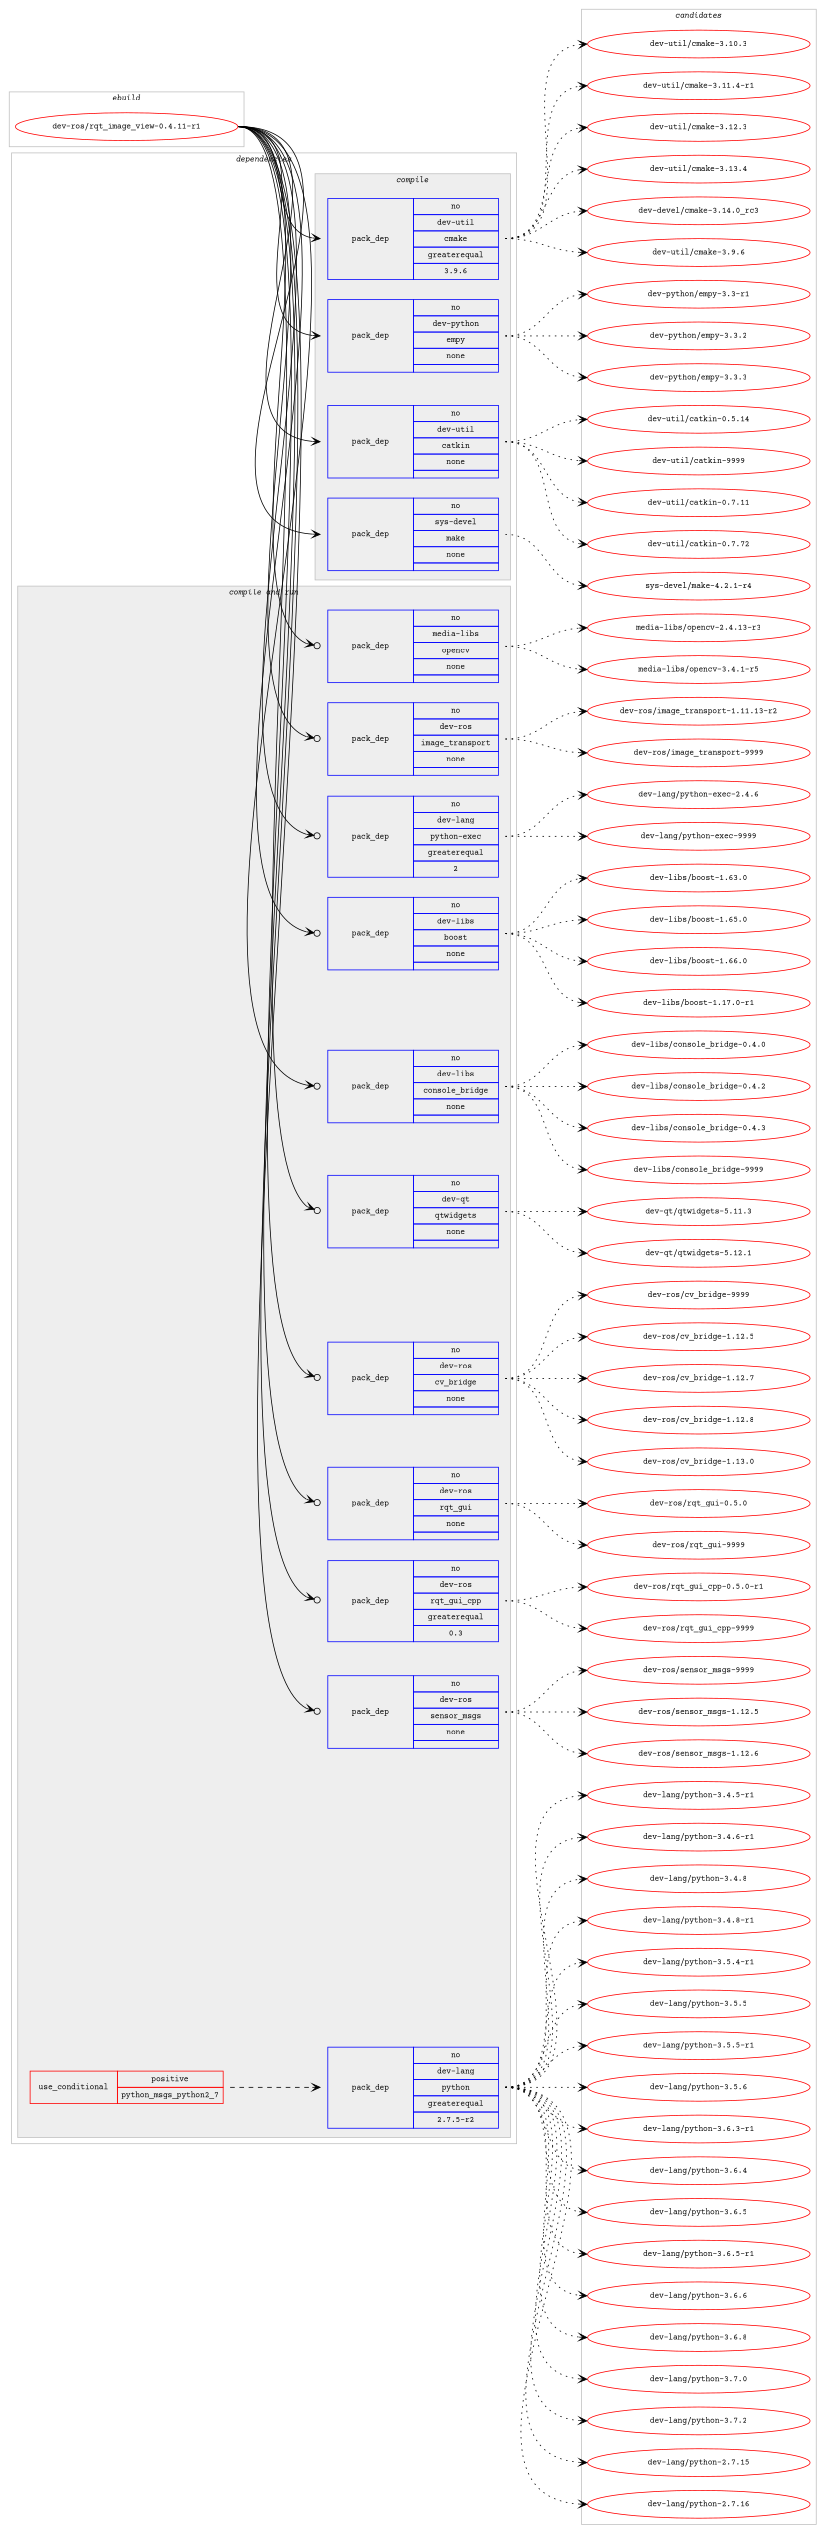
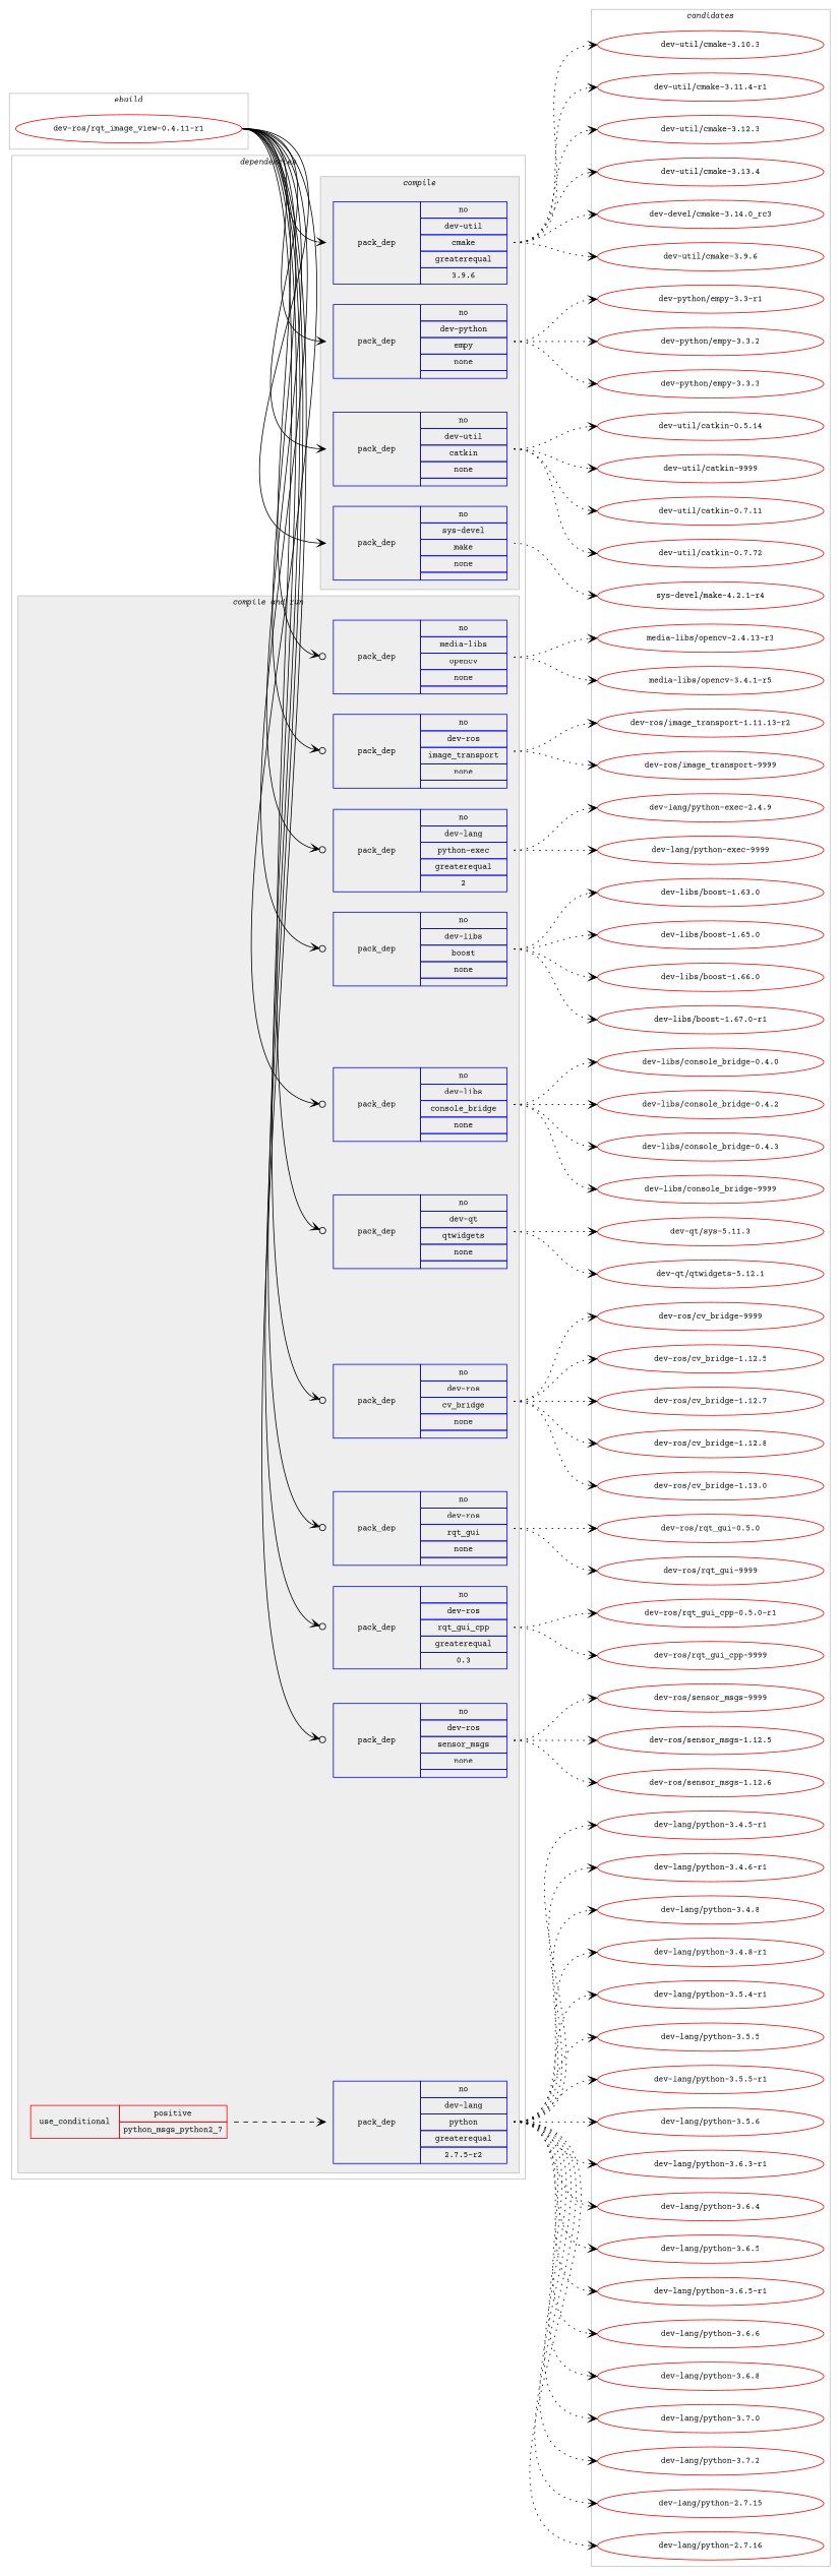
  digraph {
    compound=true
    concentrate=true
    fontname="Courier Prime"
    fontsize=10
    newrank=true
    rankdir=LR
    ranksep=1.5
    node [color=red fontname="Courier Prime" fontsize=10]
    edge [arrowhead=vee fontname="Courier Prime" headport=w style=dotted tailport=e weight=100]
    n1 [label="dev-ros/rqt_image_view-0.4.11-r1" width=4]
    n2 [color=blue label=<<TABLE BORDER="0" CELLBORDER="1" CELLSPACING="0" CELLPADDING="4" WIDTH="220"><TR><TD ROWSPAN="6" CELLPADDING="30">pack_dep</TD></TR><TR><TD WIDTH="110">no</TD></TR><TR><TD>dev-util</TD></TR><TR><TD>cmake</TD></TR><TR><TD>greaterequal</TD></TR><TR><TD>3.9.6</TD></TR></TABLE>> shape=none]
    n3 [color=blue label=<<TABLE BORDER="0" CELLBORDER="1" CELLSPACING="0" CELLPADDING="4" WIDTH="220"><TR><TD ROWSPAN="6" CELLPADDING="30">pack_dep</TD></TR><TR><TD WIDTH="110">no</TD></TR><TR><TD>dev-python</TD></TR><TR><TD>empy</TD></TR><TR><TD>none</TD></TR><TR><TD></TD></TR></TABLE>> shape=none]
    n4 [color=blue label=<<TABLE BORDER="0" CELLBORDER="1" CELLSPACING="0" CELLPADDING="4" WIDTH="220"><TR><TD ROWSPAN="6" CELLPADDING="30">pack_dep</TD></TR><TR><TD WIDTH="110">no</TD></TR><TR><TD>dev-util</TD></TR><TR><TD>catkin</TD></TR><TR><TD>none</TD></TR><TR><TD></TD></TR></TABLE>> shape=none]
    n5 [color=blue label=<<TABLE BORDER="0" CELLBORDER="1" CELLSPACING="0" CELLPADDING="4" WIDTH="220"><TR><TD ROWSPAN="6" CELLPADDING="30">pack_dep</TD></TR><TR><TD WIDTH="110">no</TD></TR><TR><TD>sys-devel</TD></TR><TR><TD>make</TD></TR><TR><TD>none</TD></TR><TR><TD></TD></TR></TABLE>> shape=none]
    n6 [color=blue label=<<TABLE BORDER="0" CELLBORDER="1" CELLSPACING="0" CELLPADDING="4" WIDTH="220"><TR><TD ROWSPAN="6" CELLPADDING="30">pack_dep</TD></TR><TR><TD WIDTH="110">no</TD></TR><TR><TD>dev-lang</TD></TR><TR><TD>python</TD></TR><TR><TD>greaterequal</TD></TR><TR><TD>2.7.5-r2</TD></TR></TABLE>> shape=none]
    n7 [label=<<TABLE BORDER="0" CELLBORDER="1" CELLSPACING="0" CELLPADDING="4"><TR><TD ROWSPAN="3" CELLPADDING="10">use_conditional</TD></TR><TR><TD>positive</TD></TR><TR><TD>python_msgs_python2_7</TD></TR></TABLE>> shape=none]
    n8 [color=blue label=<<TABLE BORDER="0" CELLBORDER="1" CELLSPACING="0" CELLPADDING="4" WIDTH="220"><TR><TD ROWSPAN="6" CELLPADDING="30">pack_dep</TD></TR><TR><TD WIDTH="110">no</TD></TR><TR><TD>dev-ros</TD></TR><TR><TD>image_transport</TD></TR><TR><TD>none</TD></TR><TR><TD></TD></TR></TABLE>> shape=none]
    n9 [color=blue label=<<TABLE BORDER="0" CELLBORDER="1" CELLSPACING="0" CELLPADDING="4" WIDTH="220"><TR><TD ROWSPAN="6" CELLPADDING="30">pack_dep</TD></TR><TR><TD WIDTH="110">no</TD></TR><TR><TD>dev-lang</TD></TR><TR><TD>python-exec</TD></TR><TR><TD>greaterequal</TD></TR><TR><TD>2</TD></TR></TABLE>> shape=none]
    n10 [color=blue label=<<TABLE BORDER="0" CELLBORDER="1" CELLSPACING="0" CELLPADDING="4" WIDTH="220"><TR><TD ROWSPAN="6" CELLPADDING="30">pack_dep</TD></TR><TR><TD WIDTH="110">no</TD></TR><TR><TD>dev-libs</TD></TR><TR><TD>boost</TD></TR><TR><TD>none</TD></TR><TR><TD></TD></TR></TABLE>> shape=none]
    n11 [color=blue label=<<TABLE BORDER="0" CELLBORDER="1" CELLSPACING="0" CELLPADDING="4" WIDTH="220"><TR><TD ROWSPAN="6" CELLPADDING="30">pack_dep</TD></TR><TR><TD WIDTH="110">no</TD></TR><TR><TD>dev-libs</TD></TR><TR><TD>console_bridge</TD></TR><TR><TD>none</TD></TR><TR><TD></TD></TR></TABLE>> shape=none]
    n12 [color=blue label=<<TABLE BORDER="0" CELLBORDER="1" CELLSPACING="0" CELLPADDING="4" WIDTH="220"><TR><TD ROWSPAN="6" CELLPADDING="30">pack_dep</TD></TR><TR><TD WIDTH="110">no</TD></TR><TR><TD>dev-qt</TD></TR><TR><TD>qtwidgets</TD></TR><TR><TD>none</TD></TR><TR><TD></TD></TR></TABLE>> shape=none]
    n13 [color=blue label=<<TABLE BORDER="0" CELLBORDER="1" CELLSPACING="0" CELLPADDING="4" WIDTH="220"><TR><TD ROWSPAN="6" CELLPADDING="30">pack_dep</TD></TR><TR><TD WIDTH="110">no</TD></TR><TR><TD>dev-ros</TD></TR><TR><TD>cv_bridge</TD></TR><TR><TD>none</TD></TR><TR><TD></TD></TR></TABLE>> shape=none]
    n14 [color=blue label=<<TABLE BORDER="0" CELLBORDER="1" CELLSPACING="0" CELLPADDING="4" WIDTH="220"><TR><TD ROWSPAN="6" CELLPADDING="30">pack_dep</TD></TR><TR><TD WIDTH="110">no</TD></TR><TR><TD>dev-ros</TD></TR><TR><TD>rqt_gui</TD></TR><TR><TD>none</TD></TR><TR><TD></TD></TR></TABLE>> shape=none]
    n15 [color=blue label=<<TABLE BORDER="0" CELLBORDER="1" CELLSPACING="0" CELLPADDING="4" WIDTH="220"><TR><TD ROWSPAN="6" CELLPADDING="30">pack_dep</TD></TR><TR><TD WIDTH="110">no</TD></TR><TR><TD>dev-ros</TD></TR><TR><TD>rqt_gui_cpp</TD></TR><TR><TD>greaterequal</TD></TR><TR><TD>0.3</TD></TR></TABLE>> shape=none]
    n16 [color=blue label=<<TABLE BORDER="0" CELLBORDER="1" CELLSPACING="0" CELLPADDING="4" WIDTH="220"><TR><TD ROWSPAN="6" CELLPADDING="30">pack_dep</TD></TR><TR><TD WIDTH="110">no</TD></TR><TR><TD>dev-ros</TD></TR><TR><TD>sensor_msgs</TD></TR><TR><TD>none</TD></TR><TR><TD></TD></TR></TABLE>> shape=none]
    n17 [color=blue label=<<TABLE BORDER="0" CELLBORDER="1" CELLSPACING="0" CELLPADDING="4" WIDTH="220"><TR><TD ROWSPAN="6" CELLPADDING="30">pack_dep</TD></TR><TR><TD WIDTH="110">no</TD></TR><TR><TD>media-libs</TD></TR><TR><TD>opencv</TD></TR><TR><TD>none</TD></TR><TR><TD></TD></TR></TABLE>> shape=none]
    n18 [label="dev-python/empy-3.3-r1" width=4]
    n19 [label="dev-python/empy-3.3.2" width=4]
    n20 [label="dev-python/empy-3.3.3" width=4]
    n21 [label="dev-util/catkin-0.7.11" width=4]
    n22 [label="dev-util/catkin-0.7.72" width=4]
    n23 [label="dev-util/catkin-0.5.14" width=4]
    n24 [label="dev-util/catkin-9999" width=4]
    n25 [label="dev-ros/rqt_gui-0.5.0" width=4]
    n26 [label="dev-ros/rqt_gui-9999" width=4]
    n27 [label="dev-util/cmake-3.10.3" width=4]
    n28 [label="dev-util/cmake-3.11.4-r1" width=4]
    n29 [label="dev-util/cmake-3.12.3" width=4]
    n30 [label="dev-util/cmake-3.13.4" width=4]
    n31 [label="dev-devel/cmake-3.14.0_rc3" width=4]
    n32 [label="dev-util/cmake-3.9.6" width=4]
    n33 [label="sys-devel/make-4.2.1-r4" width=4]
    n34 [label="dev-lang/python-2.7.15" width=4]
    n35 [label="dev-lang/python-2.7.16" width=4]
    n36 [label="dev-lang/python-3.4.5-r1" width=4]
    n37 [label="dev-lang/python-3.4.6-r1" width=4]
    n38 [label="dev-lang/python-3.4.8" width=4]
    n39 [label="dev-lang/python-3.4.8-r1" width=4]
    n40 [label="dev-lang/python-3.5.4-r1" width=4]
    n41 [label="dev-lang/python-3.5.5" width=4]
    n42 [label="dev-lang/python-3.5.5-r1" width=4]
    n43 [label="dev-lang/python-3.5.6" width=4]
    n44 [label="dev-lang/python-3.6.3-r1" width=4]
    n45 [label="dev-lang/python-3.6.4" width=4]
    n46 [label="dev-lang/python-3.6.5" width=4]
    n47 [label="dev-lang/python-3.6.5-r1" width=4]
    n48 [label="dev-lang/python-3.6.6" width=4]
    n49 [label="dev-lang/python-3.6.8" width=4]
    n50 [label="dev-lang/python-3.7.0" width=4]
    n51 [label="dev-lang/python-3.7.2" width=4]
-   n52 [label="dev-lang/python-exec-2.4.6" width=4]
+   n52 [label="dev-lang/python-exec-2.4.9" width=4]
    n53 [label="dev-lang/python-exec-9999" width=4]
    n54 [label="dev-libs/boost-1.63.0" width=4]
    n55 [label="dev-libs/boost-1.65.0" width=4]
    n56 [label="dev-libs/boost-1.66.0" width=4]
-   n57 [label="dev-libs/boost-1.17.0-r1" width=4]
+   n57 [label="dev-libs/boost-1.67.0-r1" width=4]
    n58 [label="dev-libs/console_bridge-0.4.0" width=4]
    n59 [label="dev-libs/console_bridge-0.4.2" width=4]
    n60 [label="dev-libs/console_bridge-0.4.3" width=4]
    n61 [label="dev-libs/console_bridge-9999" width=4]
-   n62 [label="dev-qt/qtwidgets-5.11.3" width=4]
+   n62 [label="dev-qt/sys-5.11.3" width=4]
    n63 [label="dev-qt/qtwidgets-5.12.1" width=4]
    n64 [label="dev-ros/cv_bridge-1.12.5" width=4]
    n65 [label="dev-ros/cv_bridge-1.12.7" width=4]
    n66 [label="dev-ros/cv_bridge-1.12.8" width=4]
    n67 [label="dev-ros/cv_bridge-1.13.0" width=4]
    n68 [label="dev-ros/cv_bridge-9999" width=4]
    n69 [label="dev-ros/image_transport-1.11.13-r2" width=4]
    n70 [label="dev-ros/image_transport-9999" width=4]
    n71 [label="dev-ros/rqt_gui_cpp-0.5.0-r1" width=4]
    n72 [label="dev-ros/rqt_gui_cpp-9999" width=4]
    n73 [label="dev-ros/sensor_msgs-1.12.5" width=4]
    n74 [label="dev-ros/sensor_msgs-1.12.6" width=4]
    n75 [label="dev-ros/sensor_msgs-9999" width=4]
    n76 [label="media-libs/opencv-2.4.13-r3" width=4]
    n77 [label="media-libs/opencv-3.4.1-r5" width=4]
    subgraph cluster_1 {
      color=gray
      label=<<i>ebuild</i>>
      rank=same
      n1
    }
    subgraph cluster_2 {
      color=gray
      label=<<i>dependencies</i>>
      subgraph cluster_3 {
        color=gray
        fillcolor="#eeeeee"
        label=<<i>compile</i>>
        style=filled
        subgraph sub_4 {
          color=gray
          fillcolor="#eeeeee"
          label=<<i>compile</i>>
          style=filled
          n2
        }
        subgraph sub_5 {
          color=gray
          fillcolor="#eeeeee"
          label=<<i>compile</i>>
          style=filled
          n3
        }
        subgraph sub_6 {
          color=gray
          fillcolor="#eeeeee"
          label=<<i>compile</i>>
          style=filled
          n4
        }
        subgraph sub_7 {
          color=gray
          fillcolor="#eeeeee"
          label=<<i>compile</i>>
          style=filled
          n5
        }
      }
      subgraph cluster_8 {
        color=gray
        fillcolor="#eeeeee"
        label=<<i>compile and run</i>>
        style=filled
        subgraph sub_9 {
          color=gray
          fillcolor="#eeeeee"
          label=<<i>compile and run</i>>
          style=filled
          n7
          subgraph sub_10 {
            color=gray
            fillcolor="#eeeeee"
            label=<<i>compile and run</i>>
            style=filled
            n6
          }
        }
        subgraph sub_11 {
          color=gray
          fillcolor="#eeeeee"
          label=<<i>compile and run</i>>
          style=filled
          n8
        }
        subgraph sub_12 {
          color=gray
          fillcolor="#eeeeee"
          label=<<i>compile and run</i>>
          style=filled
          n9
        }
        subgraph sub_13 {
          color=gray
          fillcolor="#eeeeee"
          label=<<i>compile and run</i>>
          style=filled
          n10
        }
        subgraph sub_14 {
          color=gray
          fillcolor="#eeeeee"
          label=<<i>compile and run</i>>
          style=filled
          n11
        }
        subgraph sub_15 {
          color=gray
          fillcolor="#eeeeee"
          label=<<i>compile and run</i>>
          style=filled
          n12
        }
        subgraph sub_16 {
          color=gray
          fillcolor="#eeeeee"
          label=<<i>compile and run</i>>
          style=filled
          n13
        }
        subgraph sub_17 {
          color=gray
          fillcolor="#eeeeee"
          label=<<i>compile and run</i>>
          style=filled
          n14
        }
        subgraph sub_18 {
          color=gray
          fillcolor="#eeeeee"
          label=<<i>compile and run</i>>
          style=filled
          n15
        }
        subgraph sub_19 {
          color=gray
          fillcolor="#eeeeee"
          label=<<i>compile and run</i>>
          style=filled
          n16
        }
        subgraph sub_20 {
          color=gray
          fillcolor="#eeeeee"
          label=<<i>compile and run</i>>
          style=filled
          n17
        }
      }
      subgraph cluster_21 {
        color=gray
        fillcolor="#eeeeee"
        label=<<i>run</i>>
        style=filled
      }
    }
    subgraph cluster_22 {
      color=gray
      label=<<i>candidates</i>>
      rank=same
      subgraph sub_23 {
        color=black
        label=<<i>candidates</i>>
        nodesep=1
        rank=same
        n18
        n19
        n20
      }
      subgraph sub_24 {
        color=black
        label=<<i>candidates</i>>
        nodesep=1
        rank=same
        n21
        n22
        n23
        n24
      }
      subgraph sub_25 {
        color=black
        label=<<i>candidates</i>>
        nodesep=1
        rank=same
        n25
        n26
      }
      subgraph sub_26 {
        color=black
        label=<<i>candidates</i>>
        nodesep=1
        rank=same
        n27
        n28
        n29
        n30
        n31
        n32
      }
      subgraph sub_27 {
        color=black
        label=<<i>candidates</i>>
        nodesep=1
        rank=same
        n33
      }
      subgraph sub_28 {
        color=black
        label=<<i>candidates</i>>
        nodesep=1
        rank=same
        n34
        n35
        n36
        n37
        n38
        n39
        n40
        n41
        n42
        n43
        n44
        n45
        n46
        n47
        n48
        n49
        n50
        n51
      }
      subgraph sub_29 {
        color=black
        label=<<i>candidates</i>>
        nodesep=1
        rank=same
        n52
        n53
      }
      subgraph sub_30 {
        color=black
        label=<<i>candidates</i>>
        nodesep=1
        rank=same
        n54
        n55
        n56
        n57
      }
      subgraph sub_31 {
        color=black
        label=<<i>candidates</i>>
        nodesep=1
        rank=same
        n58
        n59
        n60
        n61
      }
      subgraph sub_32 {
        color=black
        label=<<i>candidates</i>>
        nodesep=1
        rank=same
        n62
        n63
      }
      subgraph sub_33 {
        color=black
        label=<<i>candidates</i>>
        nodesep=1
        rank=same
        n64
        n65
        n66
        n67
        n68
      }
      subgraph sub_34 {
        color=black
        label=<<i>candidates</i>>
        nodesep=1
        rank=same
        n69
        n70
      }
      subgraph sub_35 {
        color=black
        label=<<i>candidates</i>>
        nodesep=1
        rank=same
        n71
        n72
      }
      subgraph sub_36 {
        color=black
        label=<<i>candidates</i>>
        nodesep=1
        rank=same
        n73
        n74
        n75
      }
      subgraph sub_37 {
        color=black
        label=<<i>candidates</i>>
        nodesep=1
        rank=same
        n76
        n77
      }
    }
    n1 -> n2 [style=solid weight=20]
    n1 -> n3 [style=solid weight=20]
    n1 -> n4 [style=solid weight=20]
    n1 -> n5 [style=solid weight=20]
    n1 -> n8 [arrowhead=odotvee style=solid weight=20]
    n1 -> n9 [arrowhead=odotvee style=solid weight=20]
    n1 -> n10 [arrowhead=odotvee style=solid weight=20]
    n1 -> n11 [arrowhead=odotvee style=solid weight=20]
    n1 -> n12 [arrowhead=odotvee style=solid weight=20]
    n1 -> n13 [arrowhead=odotvee style=solid weight=20]
    n1 -> n14 [arrowhead=odotvee style=solid weight=20]
    n1 -> n15 [arrowhead=odotvee style=solid weight=20]
    n1 -> n16 [arrowhead=odotvee style=solid weight=20]
    n1 -> n17 [arrowhead=odotvee style=solid weight=20]
    n2 -> n27
    n2 -> n28
    n2 -> n29
    n2 -> n30
    n2 -> n31
    n2 -> n32
    n3 -> n18
    n3 -> n19
    n3 -> n20
    n4 -> n21
    n4 -> n22
    n4 -> n23
    n4 -> n24
    n5 -> n33
    n6 -> n34
    n6 -> n35
    n6 -> n36
    n6 -> n37
    n6 -> n38
    n6 -> n39
    n6 -> n40
    n6 -> n41
    n6 -> n42
    n6 -> n43
    n6 -> n44
    n6 -> n45
    n6 -> n46
    n6 -> n47
    n6 -> n48
    n6 -> n49
    n6 -> n50
    n6 -> n51
    n7 -> n6 [style=dashed weight=20]
    n8 -> n69
    n8 -> n70
    n9 -> n52
    n9 -> n53
    n10 -> n54
    n10 -> n55
    n10 -> n56
    n10 -> n57
    n11 -> n58
    n11 -> n59
    n11 -> n60
    n11 -> n61
    n12 -> n62
    n12 -> n63
    n13 -> n64
    n13 -> n65
    n13 -> n66
    n13 -> n67
    n13 -> n68
    n14 -> n25
    n14 -> n26
    n15 -> n71
    n15 -> n72
    n16 -> n73
    n16 -> n74
    n16 -> n75
    n17 -> n76
    n17 -> n77
  }
